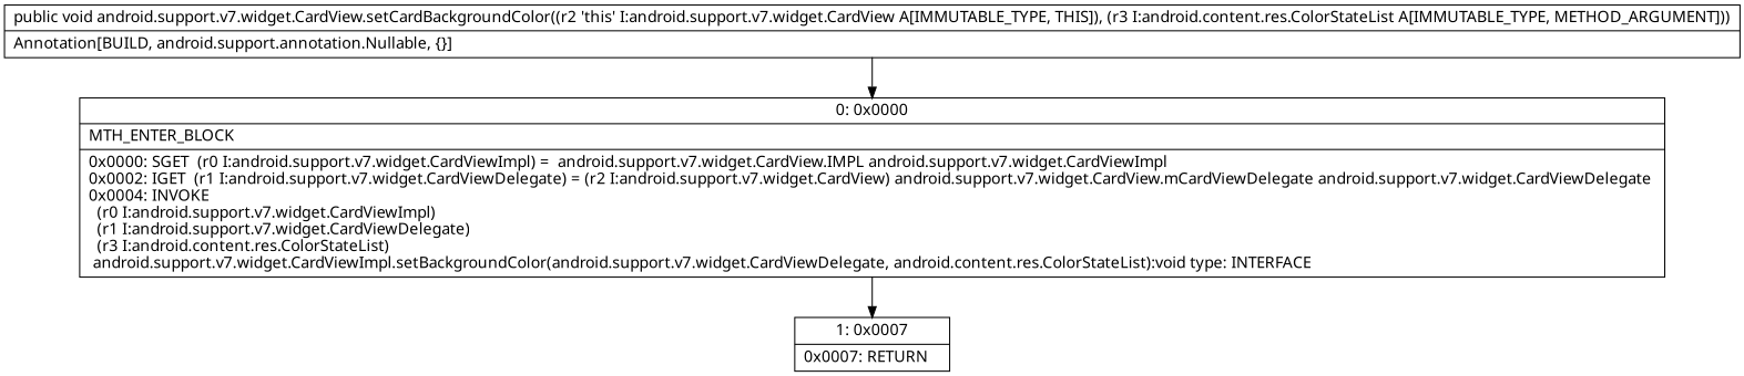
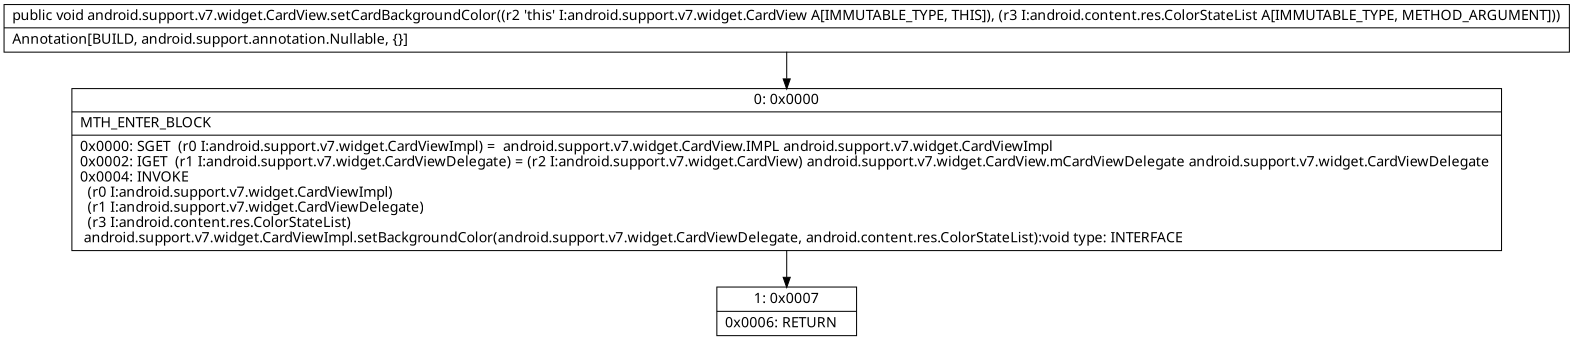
  digraph {
    fontname="Noto Sans"
    node [shape=record fontname="Noto Sans"]
    edge [fontname="Noto Sans"]
    n1 [label="{0\:\ 0x0000|MTH_ENTER_BLOCK\l|0x0000: SGET  (r0 I:android.support.v7.widget.CardViewImpl) =  android.support.v7.widget.CardView.IMPL android.support.v7.widget.CardViewImpl \l0x0002: IGET  (r1 I:android.support.v7.widget.CardViewDelegate) = (r2 I:android.support.v7.widget.CardView) android.support.v7.widget.CardView.mCardViewDelegate android.support.v7.widget.CardViewDelegate \l0x0004: INVOKE  \l  (r0 I:android.support.v7.widget.CardViewImpl)\l  (r1 I:android.support.v7.widget.CardViewDelegate)\l  (r3 I:android.content.res.ColorStateList)\l android.support.v7.widget.CardViewImpl.setBackgroundColor(android.support.v7.widget.CardViewDelegate, android.content.res.ColorStateList):void type: INTERFACE \l}"]
-   n2 [label="{1\:\ 0x0007|0x0007: RETURN   \l}"]
+   n2 [label="{1\:\ 0x0007|0x0006: RETURN   \l}"]
    n3 [label="{public void android.support.v7.widget.CardView.setCardBackgroundColor((r2 'this' I:android.support.v7.widget.CardView A[IMMUTABLE_TYPE, THIS]), (r3 I:android.content.res.ColorStateList A[IMMUTABLE_TYPE, METHOD_ARGUMENT]))  | Annotation[BUILD, android.support.annotation.Nullable, \{\}]\l}"]
    n1 -> n2
    n3 -> n1
  }
